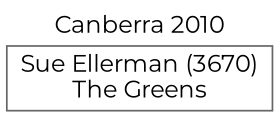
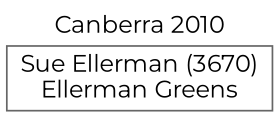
  digraph {
    label="Canberra 2010"
    labelloc=t
    mclimit=10
    fontname=Montserrat
-   n1 [label="Sue Ellerman (3670)\nThe Greens" shape=box color=gray40 fontname=Montserrat]
+   n1 [label="Sue Ellerman (3670)\nEllerman Greens" shape=box color=gray40 fontname=Montserrat]
  }
